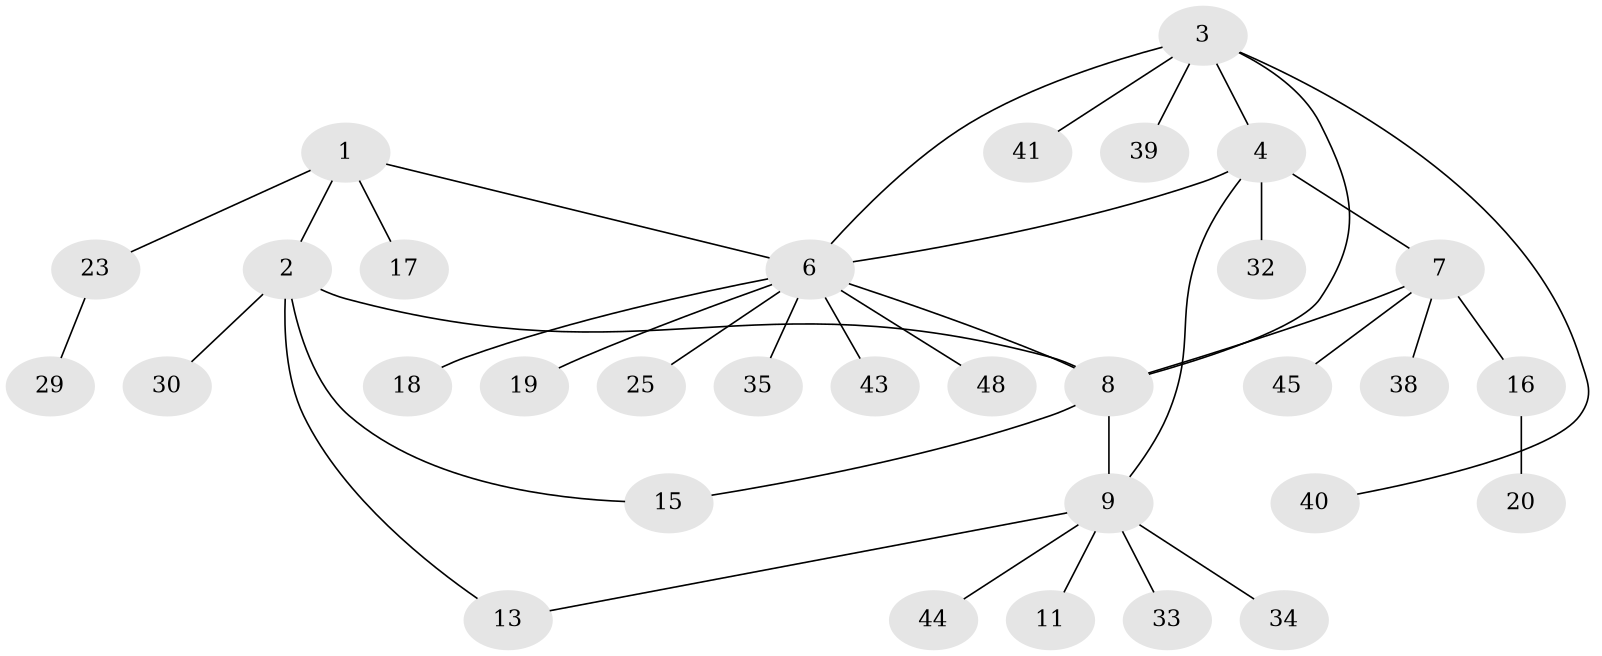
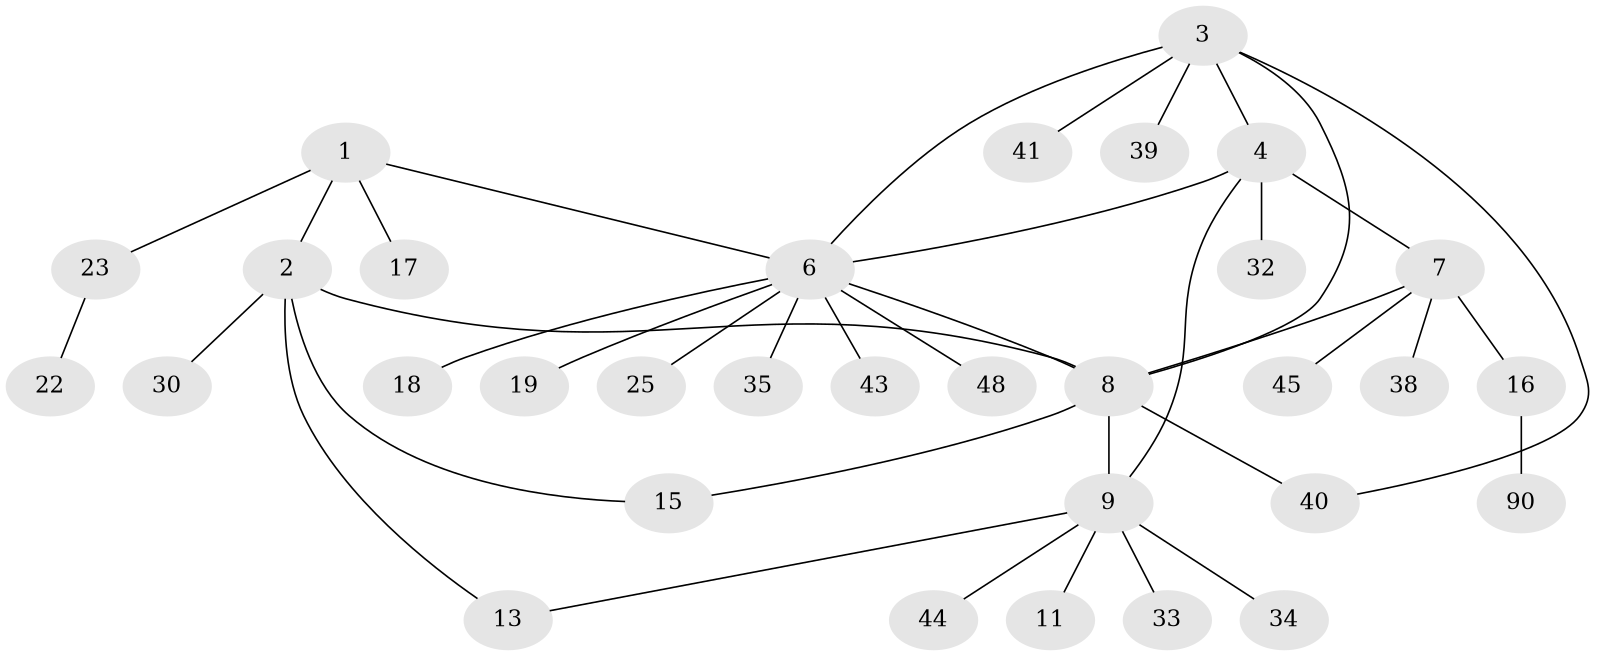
  graph {
    node [color=gray90 style=filled]
    1 [super="+5"]
    2 [super="+22"]
    6 [super="+37"]
    17 [super="+36"]
    23 [super="+24"]
    8 [super="+26"]
    13 [super="+46"]
    15 [super="+47"]
    30
    18
    19
    25
    35
    43
    48
-   29 [super="+42"]
+   29 [super="+42" label=22]
    4 [super="+10"]
    7 [super="+27"]
    9 [super="+28"]
    32
    40
    3 [super="+12"]
    n23 [label=41]
    39
    16 [super="+31"]
    38
    45
    11 [super="+14"]
    33
    34
    44
-   20 [super="+41"]
+   20 [super="+41" label=90]
    1 -- 2
    1 -- 6
    1 -- 17
    1 -- 23
    2 -- 8
    2 -- 13
    2 -- 15
    2 -- 30
    6 -- 8
    6 -- 18
    6 -- 19
    6 -- 25
    6 -- 35
    6 -- 43
    6 -- 48
    23 -- 29
    8 -- 15
    8 -- 9
+   8 -- 40
    4 -- 6
    4 -- 7
    4 -- 9
    4 -- 32
    7 -- 8
    7 -- 16
    7 -- 38
    7 -- 45
    9 -- 13
    9 -- 11
    9 -- 33
    9 -- 34
    9 -- 44
    3 -- 6
    3 -- 8
    3 -- 4
    3 -- 40
    3 -- n23
    3 -- 39
    16 -- 20
  }
